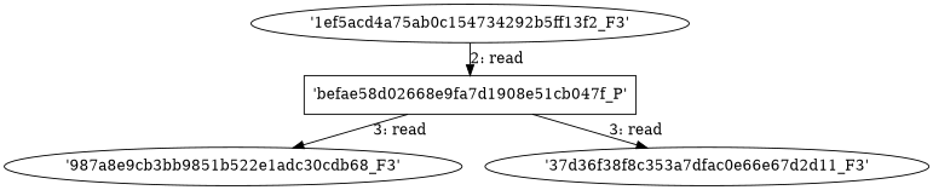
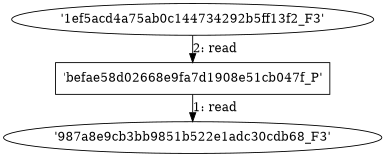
  digraph {
    engine=neato
    fixedsize=false
    fontsize=10
    nodesep=0.3
    rankdir=TB
    ranksep=0
    splines=true
    node [node_type=file shape=ellipse]
    "'befae58d02668e9fa7d1908e51cb047f_P'" [node_type=Process shape=box]
    "'987a8e9cb3bb9851b522e1adc30cdb68_F3'"
-   "'37d36f38f8c353a7dfac0e66e67d2d11_F3'"
-   "'1ef5acd4a75ab0c154734292b5ff13f2_F3'"
-   "'befae58d02668e9fa7d1908e51cb047f_P'" -> "'987a8e9cb3bb9851b522e1adc30cdb68_F3'" [label="3: read"]
-   "'befae58d02668e9fa7d1908e51cb047f_P'" -> "'37d36f38f8c353a7dfac0e66e67d2d11_F3'" [label="3: read"]
+   "'1ef5acd4a75ab0c154734292b5ff13f2_F3'" [label="'1ef5acd4a75ab0c144734292b5ff13f2_F3'"]
+   "'befae58d02668e9fa7d1908e51cb047f_P'" -> "'987a8e9cb3bb9851b522e1adc30cdb68_F3'" [label="1: read"]
    "'1ef5acd4a75ab0c154734292b5ff13f2_F3'" -> "'befae58d02668e9fa7d1908e51cb047f_P'" [label="2: read"]
  }
